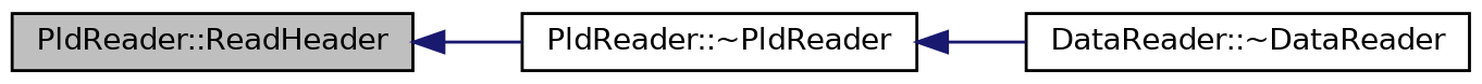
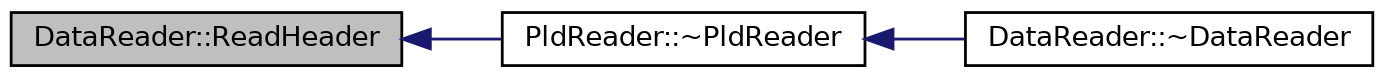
  digraph {
    rankdir=LR
    node [color=black fillcolor=white fontname=Helvetica fontsize=10 shape=record style=filled]
    edge [color=midnightblue dir=back fontname=Helvetica fontsize=10 labelfontname=Helvetica labelfontsize=10 style=solid]
-   n1 [fillcolor=grey75 fontcolor=black height=0.2 label="PldReader::ReadHeader" width=0.4]
+   n1 [fillcolor=grey75 fontcolor=black height=0.2 label="DataReader::ReadHeader" width=0.4]
    n2 [height=0.2 label="PldReader::~PldReader" width=0.4]
    n3 [height=0.2 label="DataReader::~DataReader" width=0.4]
    n1 -> n2
    n2 -> n3
  }
